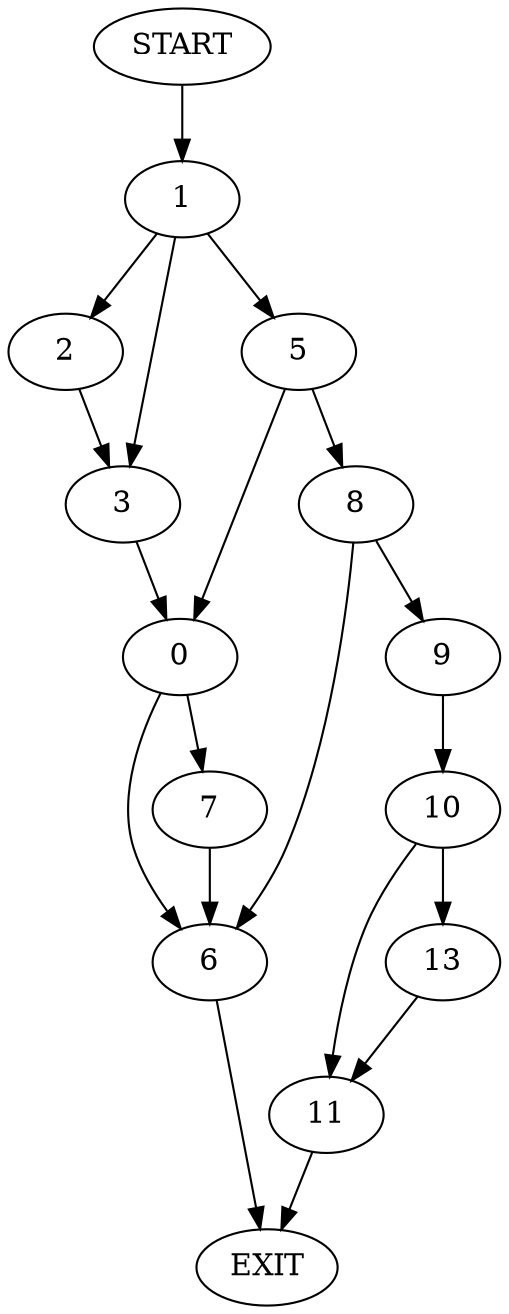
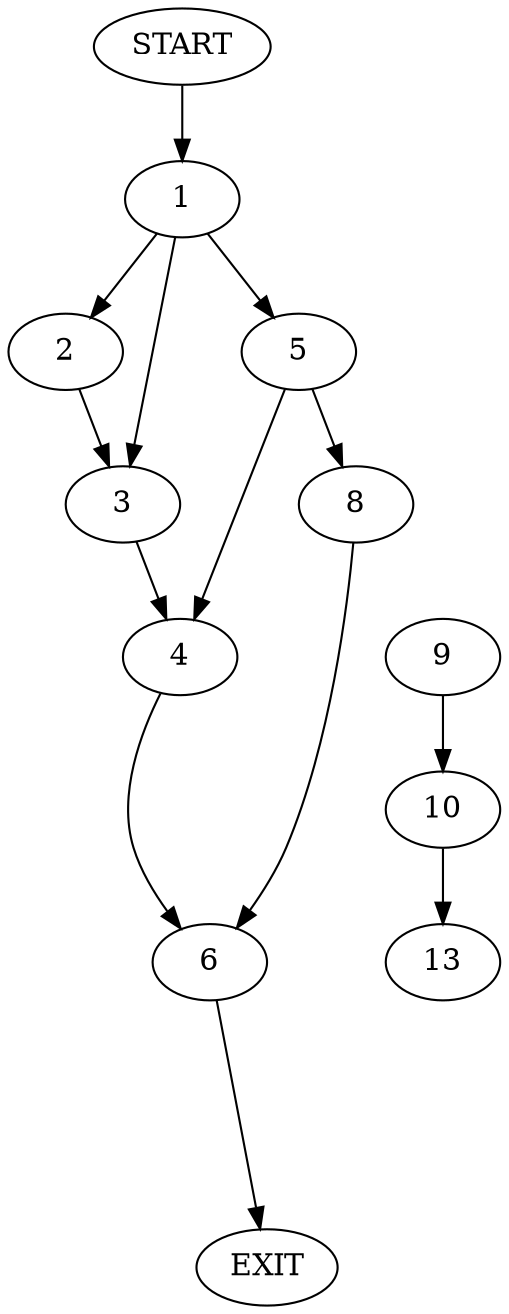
  digraph {
    n1 [label=START]
    1
    2
    3
    5
    n6 [label=EXIT]
-   4 [label=0]
+   4
    6
-   7
    8
    9
    10
-   11
    n14 [label=13]
    n1 -> 1
    1 -> 2
    1 -> 3
    1 -> 5
    2 -> 3
    3 -> 4
    5 -> 4
    5 -> 8
    4 -> 6
-   4 -> 7
    6 -> n6
-   7 -> 6
    8 -> 6
-   8 -> 9
    9 -> 10
-   10 -> 11
    10 -> n14
-   11 -> n6
-   n14 -> 11
  }
